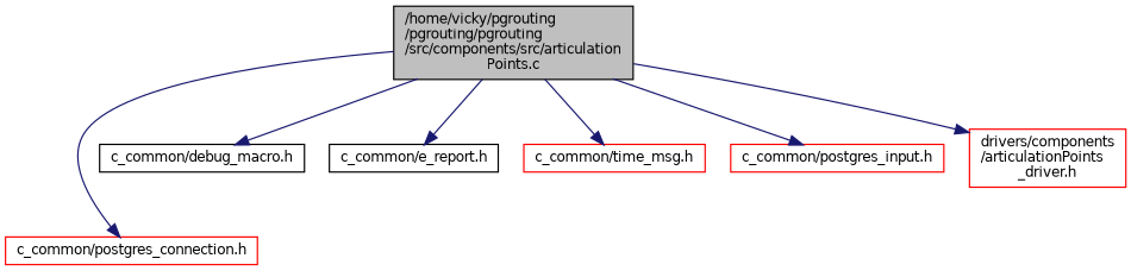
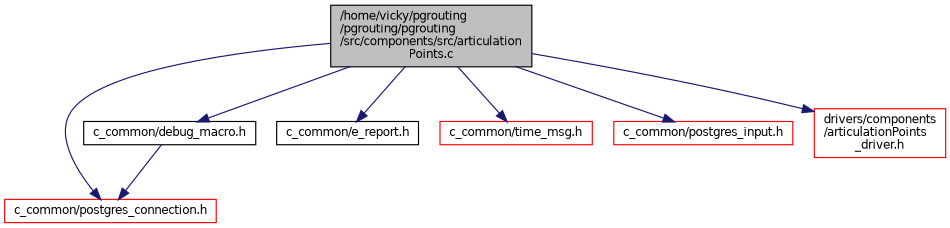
  digraph {
    node [color=red fillcolor=white fontname=Helvetica fontsize=10 shape=record style=filled]
    edge [color=midnightblue fontname=Helvetica fontsize=10 labelfontname=Helvetica labelfontsize=10 style=solid]
    n1 [color=black fillcolor=grey75 fontcolor=black height=0.2 label="/home/vicky/pgrouting\l/pgrouting/pgrouting\l/src/components/src/articulation\lPoints.c" width=0.4]
    n2 [height=0.2 label="c_common/postgres_connection.h" width=0.4]
    n3 [color=black height=0.2 label="c_common/debug_macro.h" width=0.4]
    n4 [color=black height=0.2 label="c_common/e_report.h" width=0.4]
    n5 [height=0.2 label="c_common/time_msg.h" width=0.4]
    n6 [height=0.2 label="c_common/postgres_input.h" width=0.4]
    n7 [height=0.2 label="drivers/components\l/articulationPoints\l_driver.h" width=0.4]
    n1 -> n2
    n1 -> n3
    n1 -> n4
    n1 -> n5
    n1 -> n6
    n1 -> n7
+   n3 -> n2
  }
